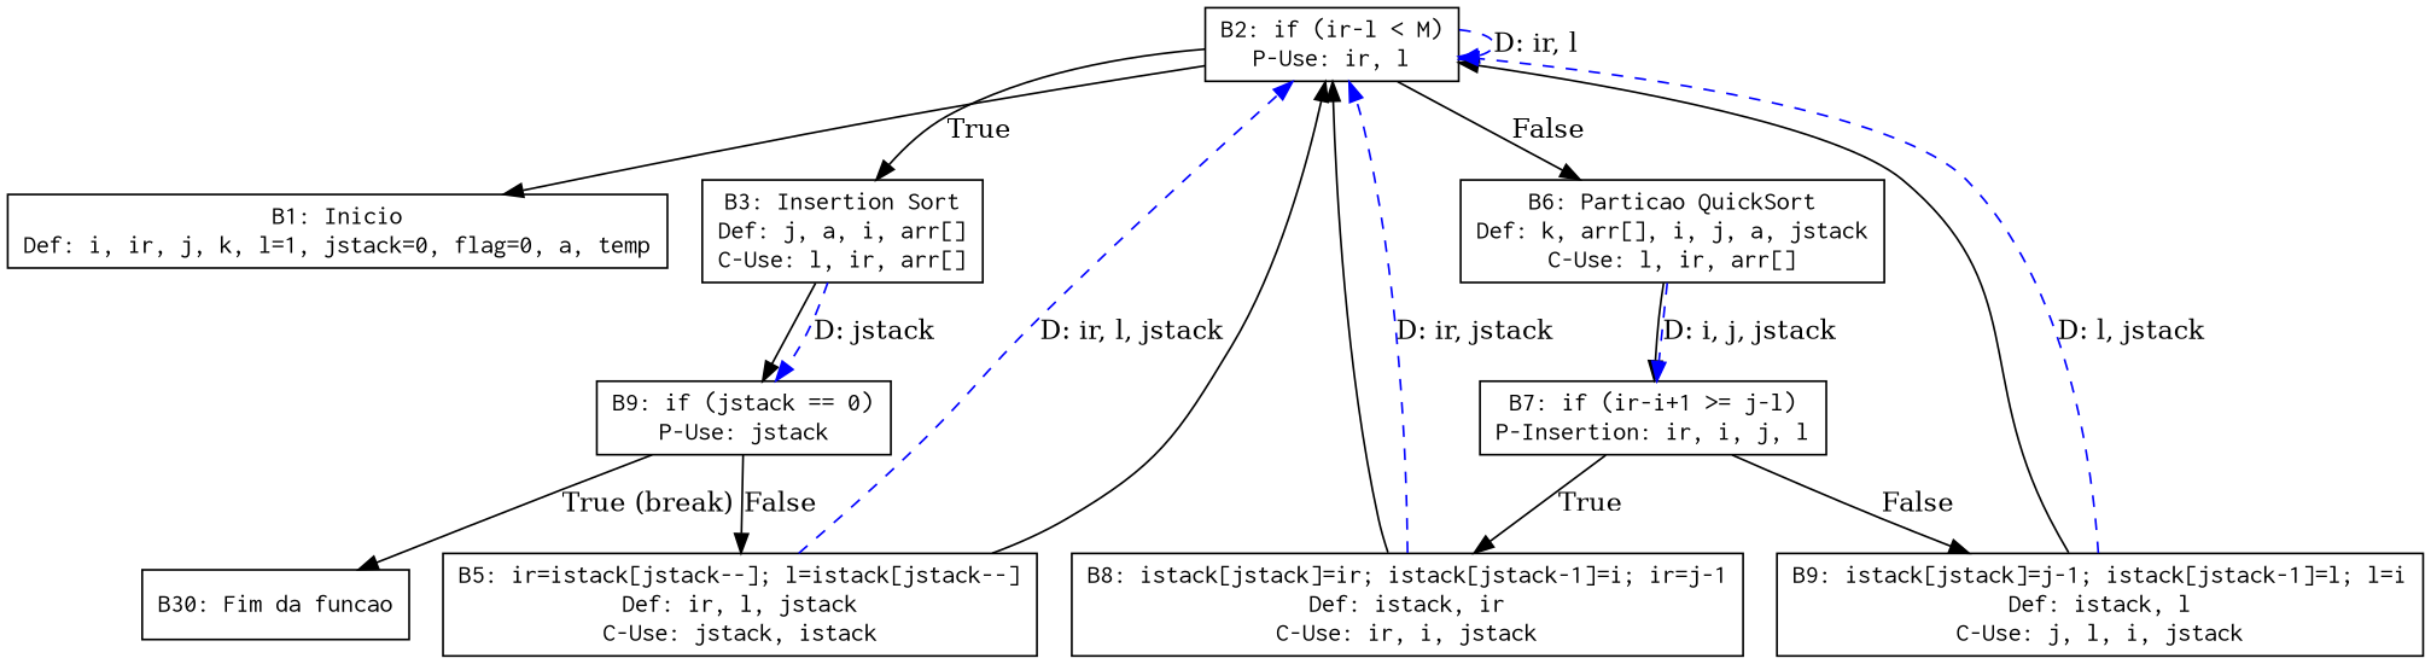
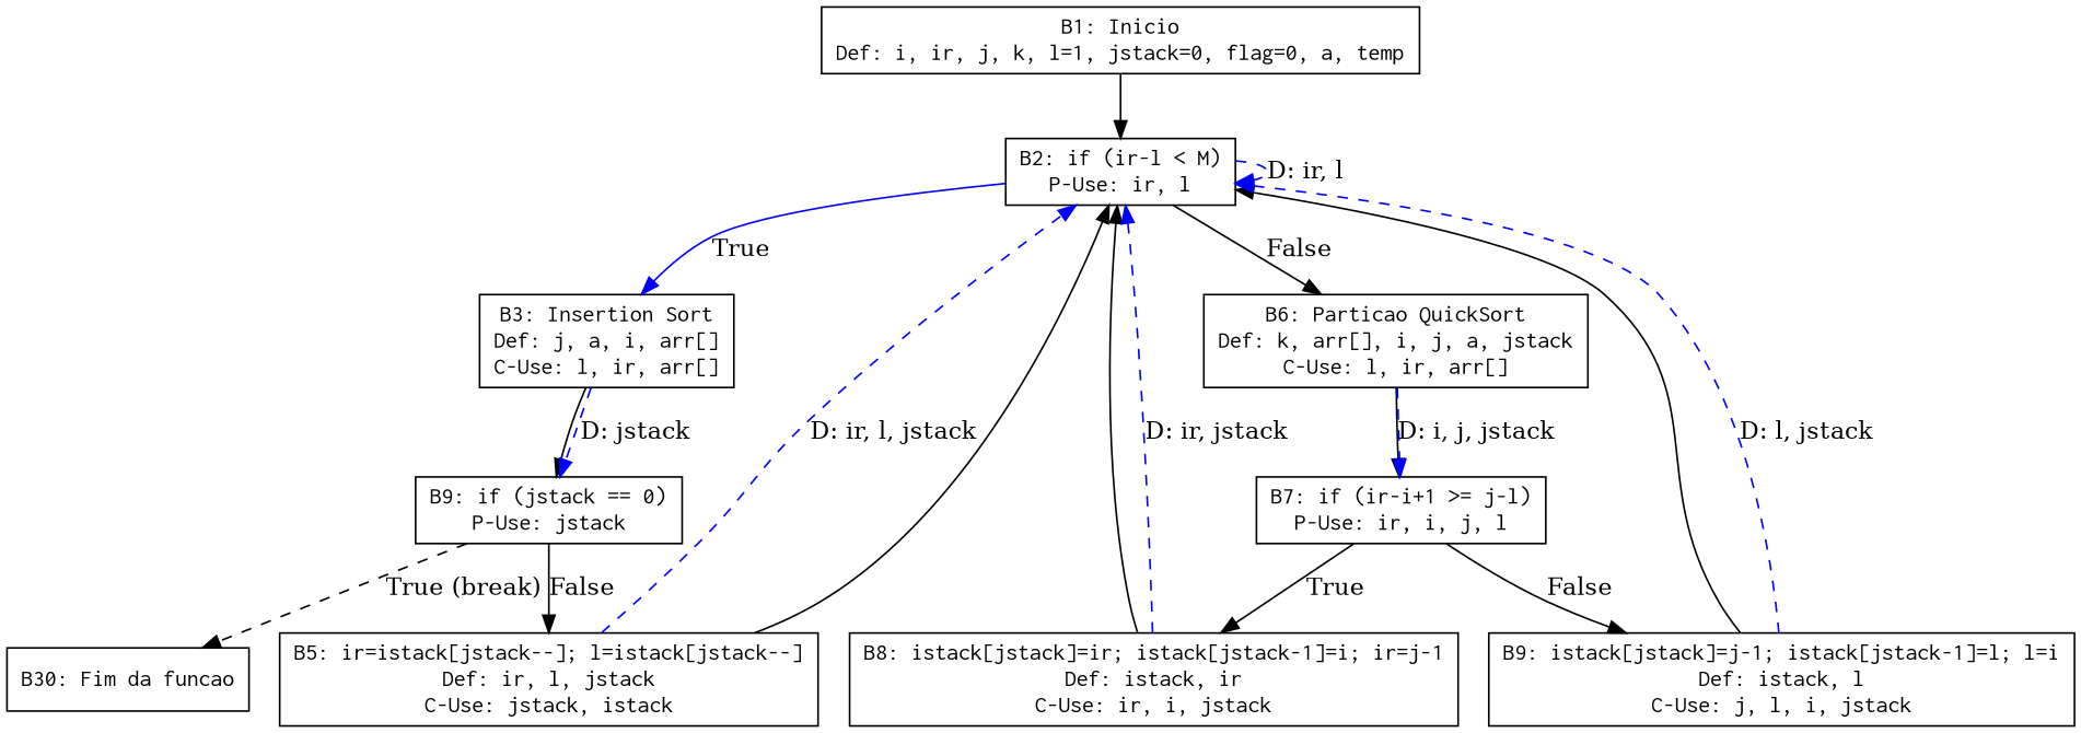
  digraph {
    rankdir=TB
    node [fontname=Courier shape=box]
    n1 [label="B1: Inicio\nDef: i, ir, j, k, l=1, jstack=0, flag=0, a, temp"]
    n2 [label="B2: if (ir-l < M)\nP-Use: ir, l"]
    n3 [label="B3: Insertion Sort\nDef: j, a, i, arr[]\nC-Use: l, ir, arr[]"]
    n4 [label="B6: Particao QuickSort\nDef: k, arr[], i, j, a, jstack\nC-Use: l, ir, arr[]"]
    n5 [label="B9: if (jstack == 0)\nP-Use: jstack"]
-   n6 [label="B7: if (ir-i+1 >= j-l)\nP-Insertion: ir, i, j, l"]
+   n6 [label="B7: if (ir-i+1 >= j-l)\nP-Use: ir, i, j, l"]
    n7 [label="B5: ir=istack[jstack--]; l=istack[jstack--]\nDef: ir, l, jstack\nC-Use: jstack, istack"]
    n8 [label="B30: Fim da funcao"]
    n9 [label="B8: istack[jstack]=ir; istack[jstack-1]=i; ir=j-1\nDef: istack, ir\nC-Use: ir, i, jstack"]
    n10 [label="B9: istack[jstack]=j-1; istack[jstack-1]=l; l=i\nDef: istack, l\nC-Use: j, l, i, jstack"]
-   n2 -> n1
+   n1 -> n2
    n2 -> n2 [color=blue label="D: ir, l" style=dashed]
-   n2 -> n3 [label=True]
+   n2 -> n3 [label=True color=blue]
    n2 -> n4 [label=False]
    n3 -> n5
    n3 -> n5 [color=blue label="D: jstack" style=dashed]
    n4 -> n6
    n4 -> n6 [color=blue label="D: i, j, jstack" style=dashed]
    n5 -> n7 [label=False]
-   n5 -> n8 [label="True (break)"]
+   n5 -> n8 [label="True (break)" style=dashed]
    n6 -> n9 [label=True]
    n6 -> n10 [label=False]
    n7 -> n2
    n7 -> n2 [color=blue label="D: ir, l, jstack" style=dashed]
    n9 -> n2
    n9 -> n2 [color=blue label="D: ir, jstack" style=dashed]
    n10 -> n2
    n10 -> n2 [color=blue label="D: l, jstack" style=dashed]
  }
